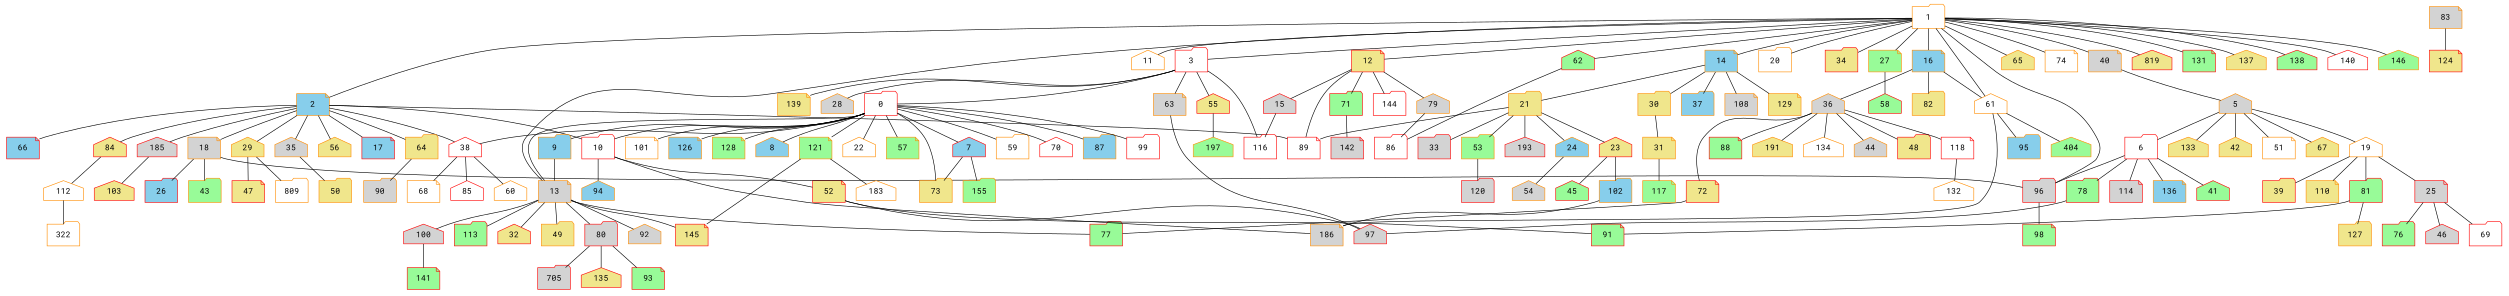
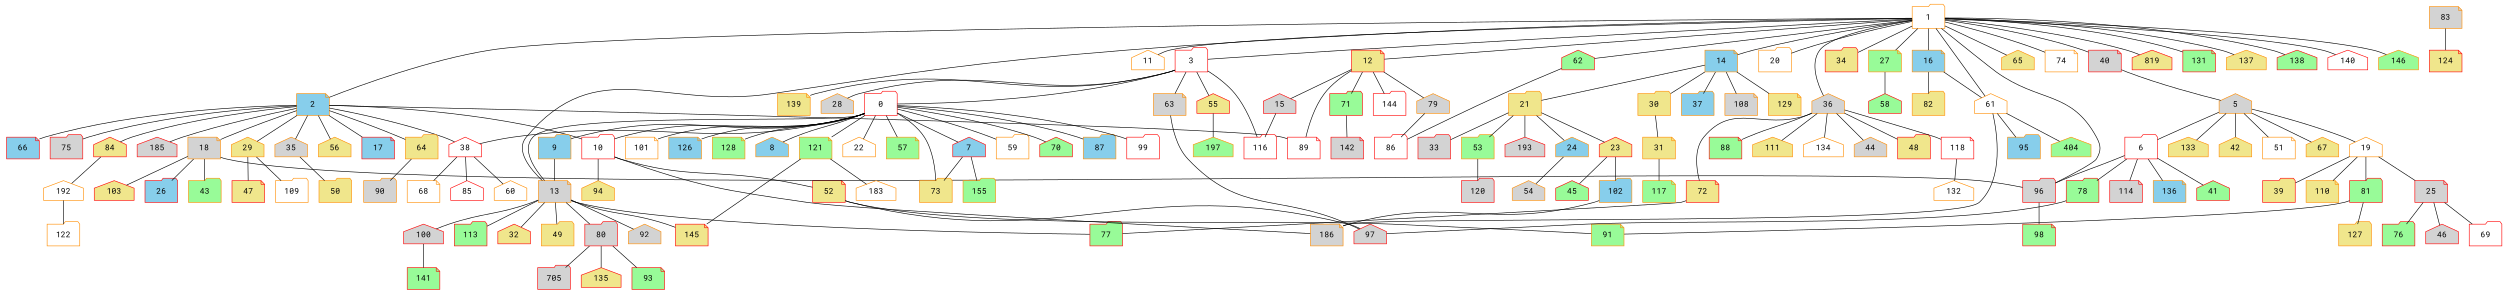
  graph {
    fontname="Roboto Mono"
    node [color=darkorange fillcolor=khaki fontname="Roboto Mono" shape=house style=filled]
    edge [fontname="Roboto Mono"]
    1 [fillcolor=white shape=folder]
    2 [fillcolor=skyblue shape=note]
    3 [color=red fillcolor=white shape=folder]
    11 [fillcolor=white]
    12 [color=red shape=note]
    13 [fillcolor=lightgrey shape=note]
    14 [fillcolor=skyblue shape=note]
    16 [fillcolor=skyblue shape=note]
    20 [fillcolor=white shape=folder]
    27 [fillcolor=palegreen shape=note]
    34 [color=red shape=folder]
    36 [fillcolor=lightgrey]
-   40 [fillcolor=lightgrey shape=note]
+   40 [color=red fillcolor=lightgrey shape=note]
    61 [fillcolor=white]
    62 [color=red fillcolor=palegreen]
    65
    74 [fillcolor=white shape=note]
    96 [color=red fillcolor=lightgrey shape=folder]
    n19 [color=red label=819]
    131 [color=red fillcolor=palegreen shape=note]
    137
    138 [color=red fillcolor=palegreen]
    140 [color=red fillcolor=white]
    146 [fillcolor=palegreen]
    10 [color=red fillcolor=white shape=folder]
    17 [color=red fillcolor=skyblue shape=note]
    18 [fillcolor=lightgrey shape=note]
    29
    35 [fillcolor=lightgrey]
    38 [color=red fillcolor=white]
    56
    64 [shape=folder]
    66 [color=red fillcolor=skyblue shape=note]
+   75 [color=red fillcolor=lightgrey shape=folder]
    84 [color=red]
    89 [color=red fillcolor=white shape=note]
    n37 [color=red fillcolor=lightgrey label=185]
    n38 [color=red fillcolor=white label=0 shape=folder]
    28 [fillcolor=lightgrey]
    55 [color=red]
    63 [fillcolor=lightgrey shape=note]
    116 [color=red fillcolor=white shape=folder]
    139 [shape=note]
    5 [fillcolor=lightgrey]
    6 [color=red fillcolor=white shape=folder]
    19 [fillcolor=white]
    42
    51 [fillcolor=white shape=note]
    67
    133
    15 [color=red fillcolor=lightgrey]
    71 [color=red fillcolor=palegreen shape=folder]
    79 [fillcolor=lightgrey]
    144 [color=red fillcolor=white shape=folder]
    32 [color=red]
    49 [shape=folder]
    77 [color=red fillcolor=palegreen shape=folder]
    80 [color=red fillcolor=lightgrey shape=folder]
    92 [fillcolor=lightgrey]
    100 [color=red fillcolor=lightgrey]
    113 [color=red fillcolor=palegreen shape=folder]
    145 [color=red shape=note]
    21 [shape=folder]
    30 [shape=folder]
    37 [fillcolor=skyblue shape=folder]
    108 [fillcolor=lightgrey shape=note]
    129 [shape=note]
    82 [shape=folder]
    58 [color=red fillcolor=palegreen]
    44 [fillcolor=lightgrey]
    48 [color=red shape=folder]
    72 [color=red shape=note]
    88 [color=red fillcolor=palegreen shape=note]
-   111 [label=191]
+   111
    118 [color=red fillcolor=white shape=note]
    134 [fillcolor=white]
    n77 [fillcolor=lightgrey label=186 shape=note]
    95 [fillcolor=skyblue shape=folder]
    n79 [fillcolor=palegreen label=404]
    86 [color=red fillcolor=white shape=folder]
    98 [color=red fillcolor=palegreen shape=note]
    52 [color=red shape=note]
-   94 [fillcolor=skyblue]
+   94
    26 [color=red fillcolor=skyblue shape=folder]
    43 [fillcolor=palegreen shape=folder]
    103 [color=red]
    47 [color=red shape=note]
-   109 [fillcolor=white shape=folder label=809]
+   109 [fillcolor=white shape=folder]
    50 [shape=folder]
    60 [fillcolor=white]
    68 [fillcolor=white shape=note]
    85 [color=red fillcolor=white]
    90 [fillcolor=lightgrey shape=folder]
-   112 [fillcolor=white]
+   112 [fillcolor=white label=192]
    7 [color=red fillcolor=skyblue]
    8 [fillcolor=skyblue]
    9 [fillcolor=skyblue shape=folder]
    22 [fillcolor=white]
    57 [fillcolor=palegreen shape=note]
    59 [fillcolor=white shape=folder]
-   70 [color=red fillcolor=white]
+   70 [color=red fillcolor=palegreen]
    73 [shape=folder]
    87 [fillcolor=skyblue shape=folder]
    99 [color=red fillcolor=white shape=folder]
    101 [fillcolor=white shape=note]
    121 [fillcolor=palegreen shape=note]
    126 [fillcolor=skyblue shape=note]
    128 [fillcolor=palegreen shape=note]
    n109 [fillcolor=palegreen label=197]
    97 [color=red fillcolor=lightgrey]
    n111 [fillcolor=palegreen label=155 shape=folder]
    n112 [fillcolor=white label=183]
    41 [color=red fillcolor=palegreen]
    78 [color=red fillcolor=palegreen shape=folder]
    114 [color=red fillcolor=lightgrey shape=note]
    136 [fillcolor=skyblue shape=note]
    25 [color=red fillcolor=lightgrey shape=note]
    39 [color=red shape=folder]
    81 [color=red fillcolor=palegreen shape=folder]
    110 [shape=note]
-   91 [color=red fillcolor=palegreen shape=note]
+   91 [fillcolor=palegreen shape=note]
    142 [color=red fillcolor=lightgrey shape=note]
    83 [fillcolor=lightgrey shape=note]
    124 [color=red shape=note]
    93 [color=red fillcolor=palegreen shape=note]
    n126 [color=red fillcolor=lightgrey label=705 shape=folder]
    135 [color=red]
    141 [color=red fillcolor=palegreen shape=note]
    23 [color=red]
    24 [fillcolor=skyblue]
    33 [color=red fillcolor=lightgrey shape=folder]
    53 [fillcolor=palegreen shape=folder]
    n133 [color=red fillcolor=lightgrey label=193]
    31 [shape=note]
    46 [color=red fillcolor=lightgrey]
    69 [color=red fillcolor=white shape=folder]
    76 [color=red fillcolor=palegreen shape=folder]
    127 [shape=folder]
    45 [color=red fillcolor=palegreen]
    102 [fillcolor=skyblue shape=folder]
    54 [fillcolor=lightgrey]
    120 [color=red fillcolor=lightgrey shape=folder]
    117 [fillcolor=palegreen shape=note]
    132 [fillcolor=white]
-   122 [fillcolor=white shape=folder label=322]
+   122 [fillcolor=white shape=folder]
    1 -- 2
    1 -- 3
    1 -- 11
    1 -- 12
    1 -- 13
    1 -- 14
    1 -- 16
    1 -- 20
    1 -- 27
    1 -- 34
-   16 -- 36
+   1 -- 36
    1 -- 40
    1 -- 61
    1 -- 62
    1 -- 65
    1 -- 74
    1 -- 96
    1 -- n19
    1 -- 131
    1 -- 137
    1 -- 138
    1 -- 140
    1 -- 146
    2 -- 10
    2 -- 17
    2 -- 18
    2 -- 29
    2 -- 35
    2 -- 38
    2 -- 56
    2 -- 64
    2 -- 66
+   2 -- 75
    2 -- 84
    2 -- 89
    2 -- n37
    3 -- n38
    3 -- 28
    3 -- 55
    3 -- 63
    3 -- 116
    3 -- 139
    12 -- 89
    12 -- 15
    12 -- 71
    12 -- 79
    12 -- 144
    13 -- 32
    13 -- 49
    13 -- 77
    13 -- 80
    13 -- 92
    13 -- 100
    13 -- 113
    13 -- 145
    14 -- 21
    14 -- 30
    14 -- 37
    14 -- 108
    14 -- 129
    16 -- 61
    16 -- 82
    27 -- 58
    36 -- 44
    36 -- 48
    36 -- 72
    36 -- 88
    36 -- 111
    36 -- 118
    36 -- 134
    40 -- 5
    61 -- n77
    61 -- 95
    61 -- n79
    62 -- 86
    96 -- 98
    10 -- n77
    10 -- 52
    10 -- 94
    18 -- 96
    18 -- 26
    18 -- 43
-   n37 -- 103
+   18 -- 103
    29 -- 47
    29 -- 109
    35 -- 50
    38 -- 60
    38 -- 68
    38 -- 85
    64 -- 90
    84 -- 112
    n38 -- 13
    n38 -- 10
    n38 -- 38
    n38 -- 7
    n38 -- 8
    n38 -- 9
    n38 -- 22
    n38 -- 57
    n38 -- 59
    n38 -- 70
    n38 -- 73
    n38 -- 87
    n38 -- 99
    n38 -- 101
    n38 -- 121
    n38 -- 126
    n38 -- 128
    55 -- n109
    63 -- 97
    5 -- 6
    5 -- 19
    5 -- 42
    5 -- 51
    5 -- 67
    5 -- 133
    6 -- 96
    6 -- 41
    6 -- 78
    6 -- 114
    6 -- 136
    19 -- 25
    19 -- 39
    19 -- 81
    19 -- 110
    15 -- 116
    71 -- 142
    79 -- 86
    80 -- 93
    80 -- n126
    80 -- 135
    100 -- 141
-   21 -- 89
    21 -- 23
    21 -- 24
    21 -- 33
    21 -- 53
    21 -- n133
    30 -- 31
    72 -- 77
    118 -- 132
    52 -- 97
    52 -- 91
    112 -- 122
    7 -- 73
    7 -- n111
    9 -- 13
    121 -- 145
    121 -- n112
    78 -- 97
    25 -- 46
    25 -- 69
    25 -- 76
    81 -- 91
    81 -- 127
    83 -- 124
    23 -- 45
    23 -- 102
    24 -- 54
    53 -- 120
    31 -- 117
    102 -- n77
  }
